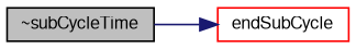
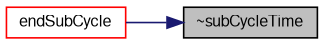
  digraph {
    rankdir=LR
    node [fontname=FreeSans fontsize=10 shape=record]
    n1 [color=black fillcolor=grey75 fontcolor=black height=0.2 label="~subCycleTime" style=filled width=0.4]
    n2 [color=red height=0.2 label=endSubCycle width=0.4]
-   n1 -> n2 [color=midnightblue fontname=FreeSans fontsize=10 labelfontname=FreeSans labelfontsize=10 style=solid]
+   n2 -> n1 [color=midnightblue fontname=FreeSans fontsize=10 labelfontname=FreeSans labelfontsize=10 style=solid]
  }
